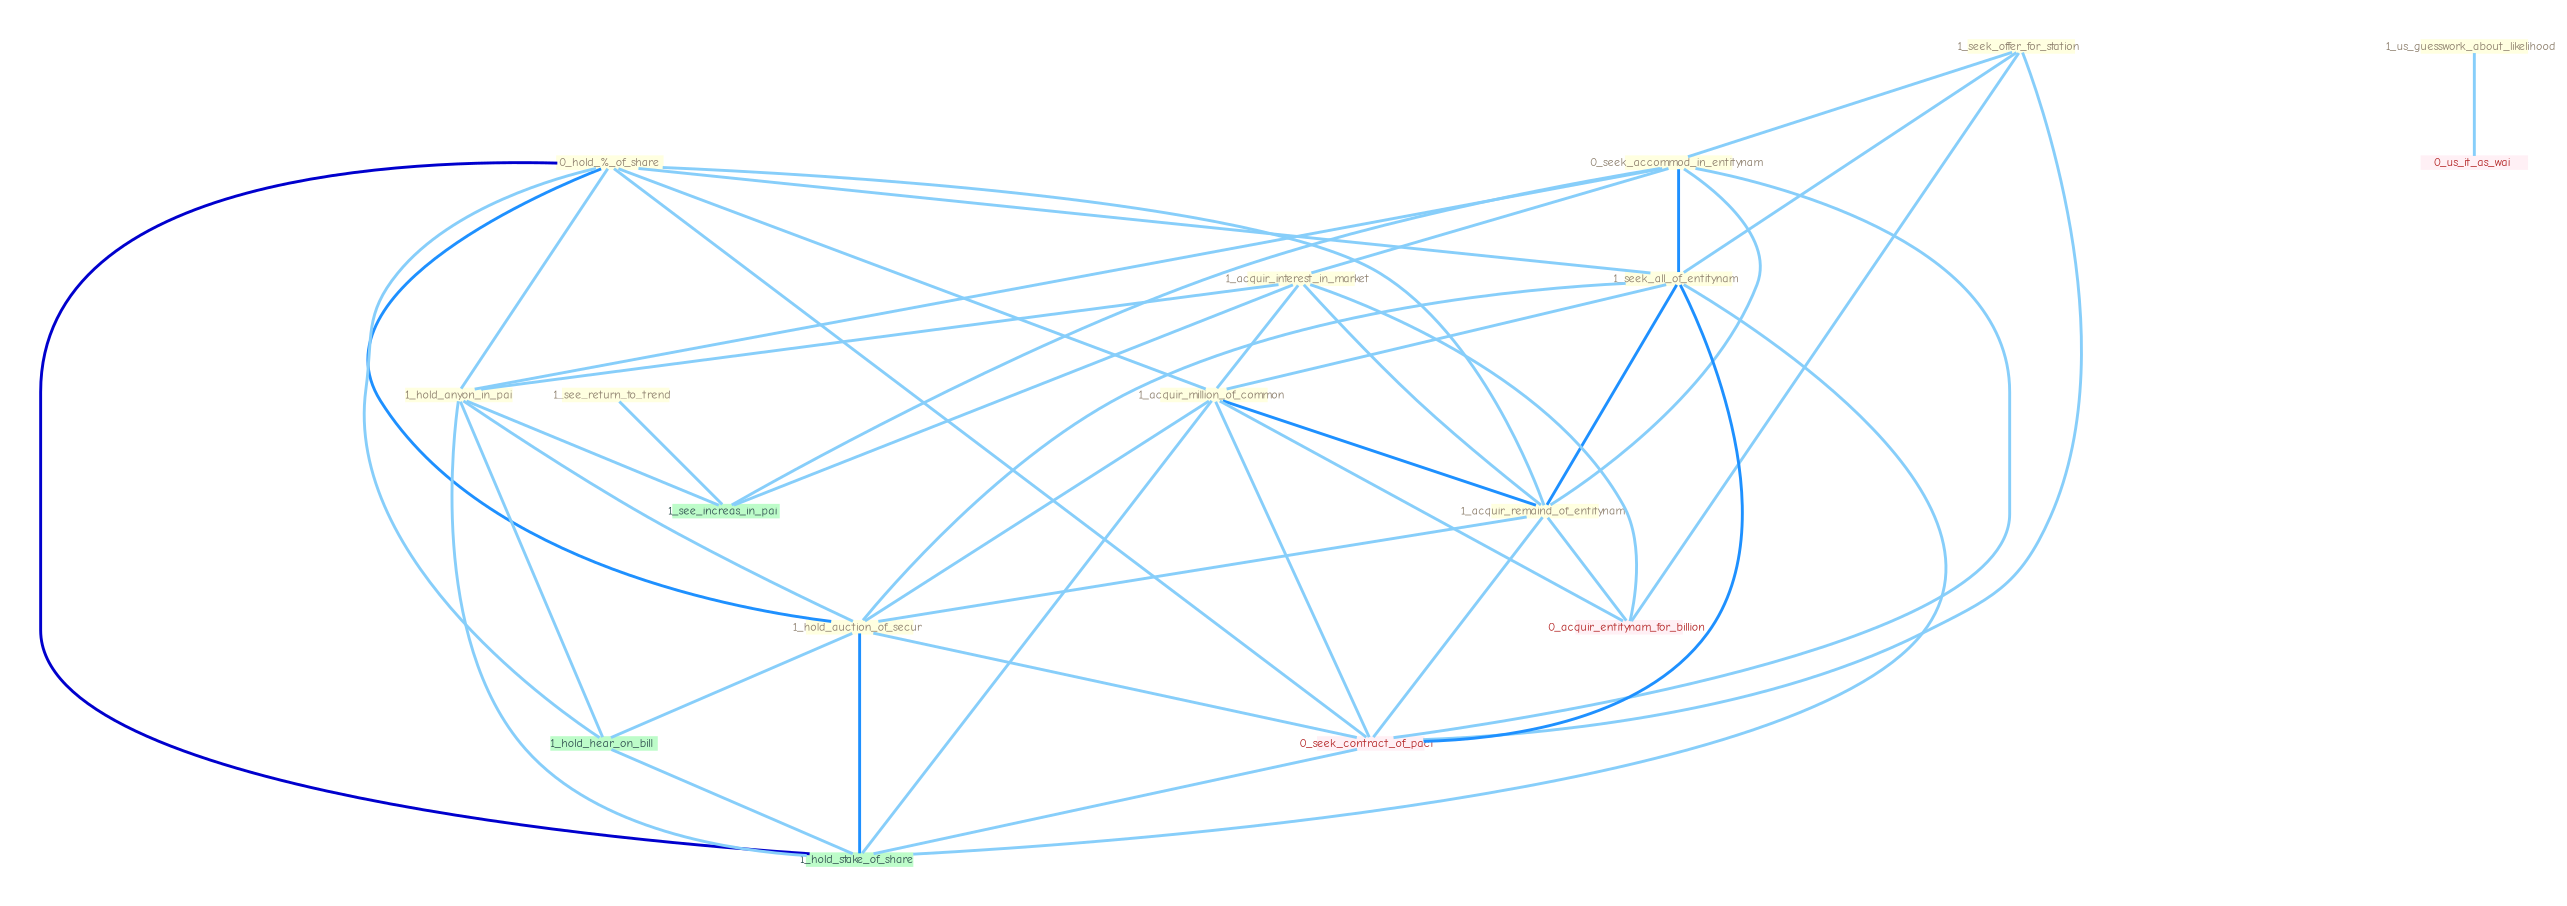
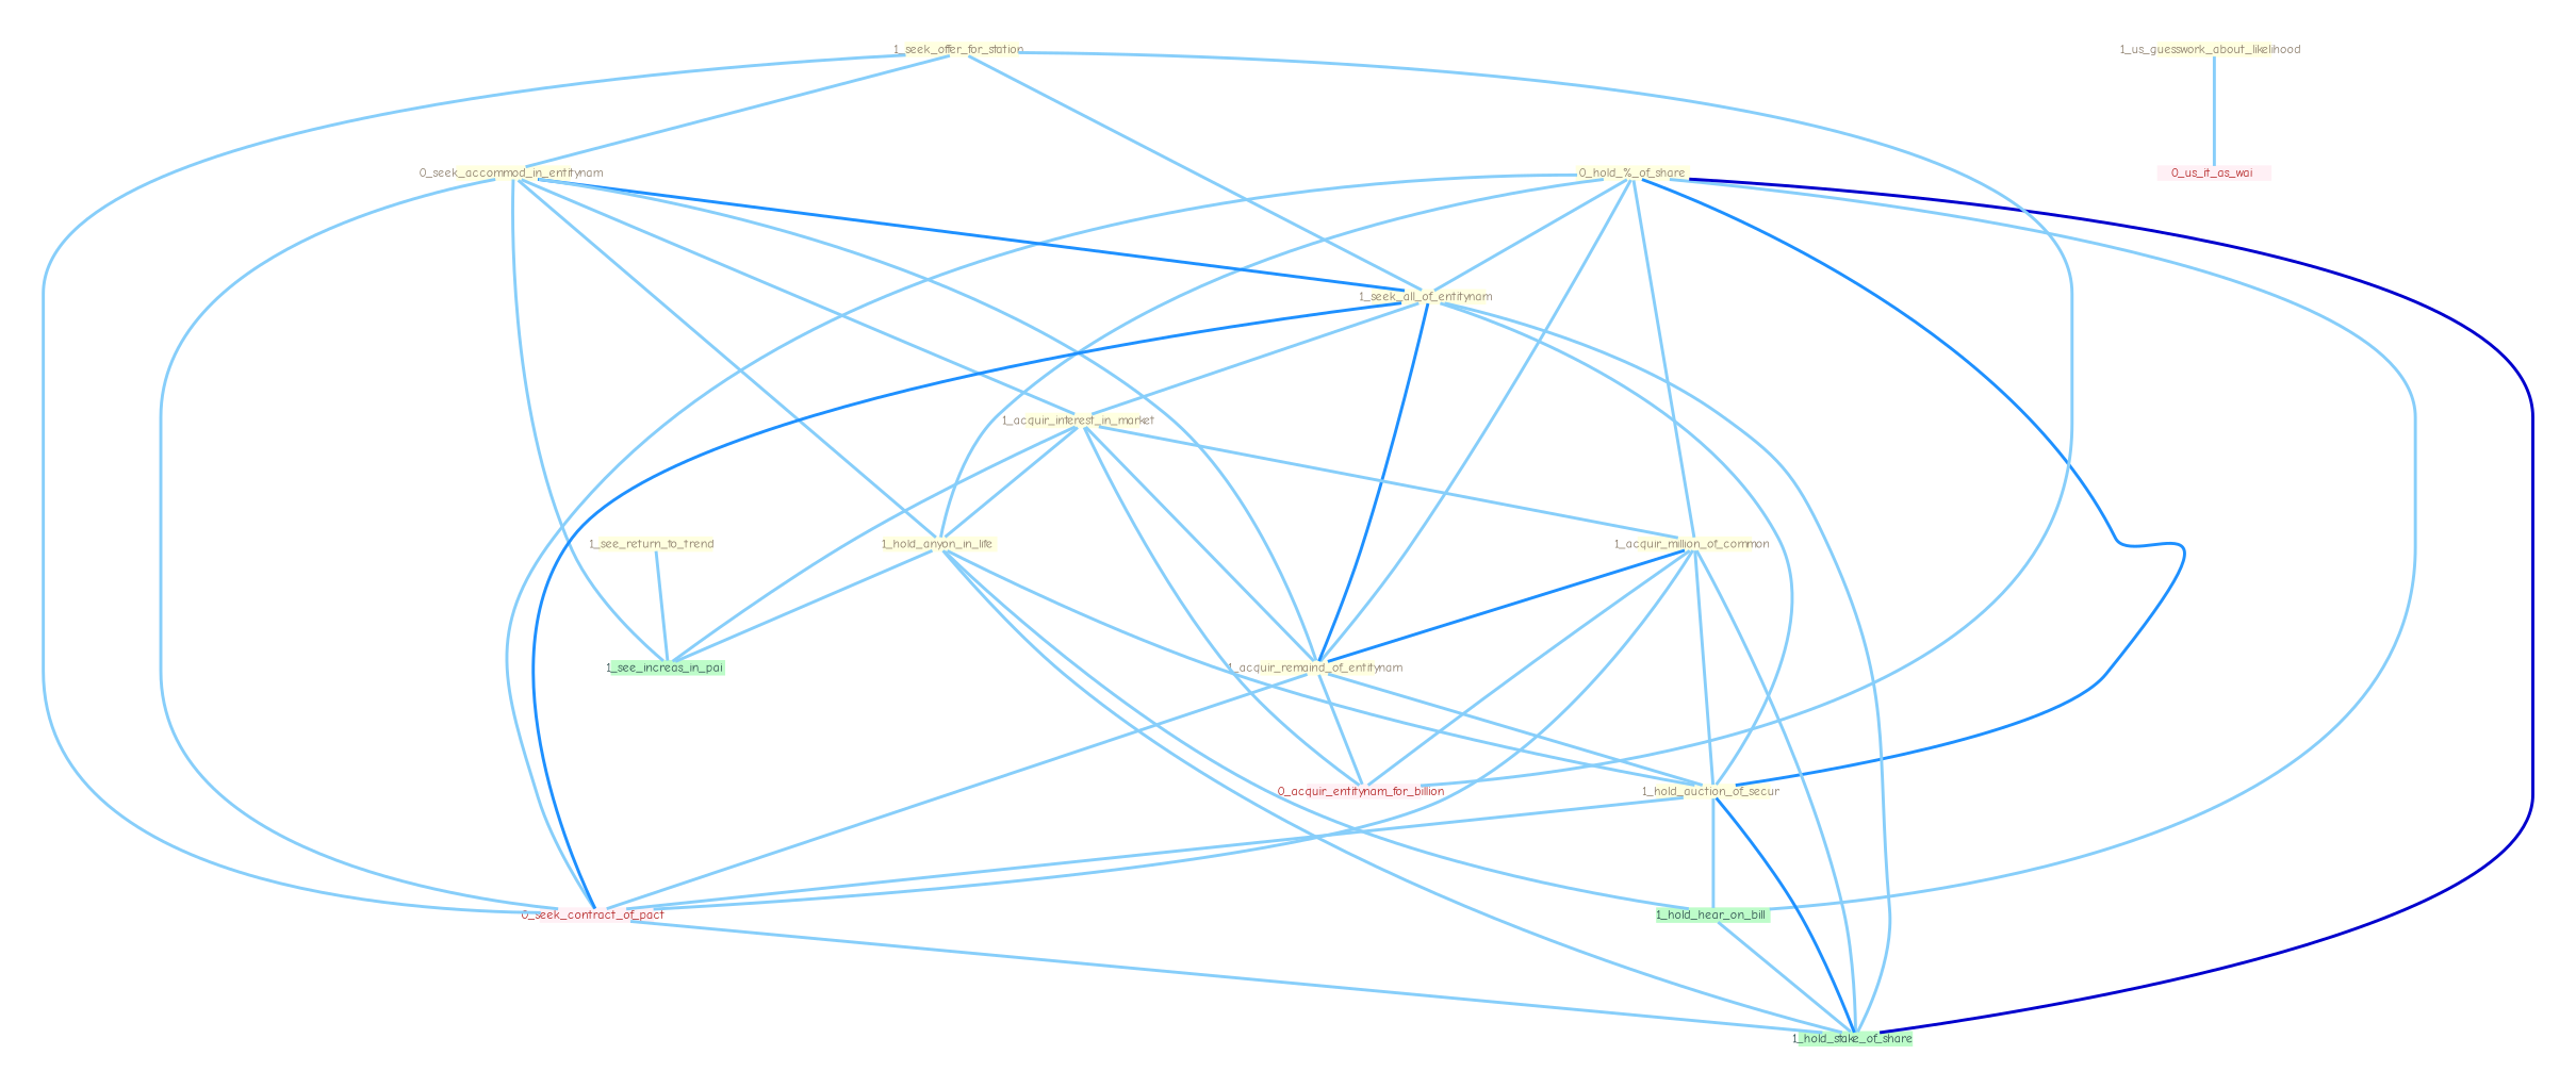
  graph {
    fontname="Comic Neue"
    node [color="#ffffe0" fixedsize=true fontcolor="#8b7d6b" fontname="Comic Neue" fontsize=4 shape=polygon style=filled]
    edge [color="#87cefa" fontname="Comic Neue" w=1]
    n1 [height=.06 label="0_hold_%_of_share" width=.5]
    "1_seek_offer_for_station " [height=.06 width=.5]
    "0_seek_accommod_in_entitynam " [height=.06 width=.5]
    "1_seek_all_of_entitynam " [height=.06 width=.5]
    "1_acquir_interest_in_market " [height=.06 width=.5]
    "1_acquir_million_of_common " [height=.06 width=.5]
    "1_see_return_to_trend " [height=.06 width=.5]
-   "1_hold_anyon_in_life " [height=.06 width=.5 label="1_hold_anyon_in_pai"]
+   "1_hold_anyon_in_life " [height=.06 width=.5]
    "1_acquir_remaind_of_entitynam " [height=.06 width=.5]
    "1_us_guesswork_about_likelihood " [height=.06 width=.5]
    "1_hold_auction_of_secur " [height=.06 width=.5]
    "0_seek_contract_of_pact " [color="#fff0f5" fontcolor="#b22222" height=.06 width=.5]
    "0_us_it_as_wai " [color="#fff0f5" fontcolor="#b22222" height=.06 width=.5]
    "0_acquir_entitynam_for_billion " [color="#fff0f5" fontcolor="#b22222" height=.06 width=.5]
    "1_hold_hear_on_bill " [color="#BDFCC9" fontcolor="#2f4f4f" height=.06 width=.5]
    "1_hold_stake_of_share " [color="#BDFCC9" fontcolor="#2f4f4f" height=.06 width=.5]
    "1_see_increas_in_pai " [color="#BDFCC9" fontcolor="#2f4f4f" height=.06 width=.5]
    subgraph sub_1 {
      n1
      "1_seek_offer_for_station "
      "0_seek_accommod_in_entitynam "
      "1_seek_all_of_entitynam "
      "1_acquir_interest_in_market "
      "1_acquir_million_of_common "
      "1_see_return_to_trend "
      "1_hold_anyon_in_life "
      "1_acquir_remaind_of_entitynam "
      "1_us_guesswork_about_likelihood "
      "1_hold_auction_of_secur "
    }
    subgraph sub_2 {
      "0_seek_contract_of_pact "
      "0_us_it_as_wai "
      "0_acquir_entitynam_for_billion "
    }
    n1 -- "1_seek_all_of_entitynam "
    n1 -- "1_acquir_million_of_common "
    n1 -- "1_hold_anyon_in_life "
    n1 -- "1_acquir_remaind_of_entitynam "
    n1 -- "1_hold_auction_of_secur " [color="#1e90ff" w=2]
    n1 -- "0_seek_contract_of_pact "
    n1 -- "1_hold_hear_on_bill "
    n1 -- "1_hold_stake_of_share " [color="#0000cd" w=3]
    "1_seek_offer_for_station " -- "0_seek_accommod_in_entitynam "
    "1_seek_offer_for_station " -- "1_seek_all_of_entitynam "
    "1_seek_offer_for_station " -- "0_seek_contract_of_pact "
    "1_seek_offer_for_station " -- "0_acquir_entitynam_for_billion "
    "0_seek_accommod_in_entitynam " -- "1_seek_all_of_entitynam " [color="#1e90ff" w=2]
    "0_seek_accommod_in_entitynam " -- "1_acquir_interest_in_market "
    "0_seek_accommod_in_entitynam " -- "1_hold_anyon_in_life "
    "0_seek_accommod_in_entitynam " -- "1_acquir_remaind_of_entitynam "
    "0_seek_accommod_in_entitynam " -- "0_seek_contract_of_pact "
    "0_seek_accommod_in_entitynam " -- "1_see_increas_in_pai "
-   "1_seek_all_of_entitynam " -- "1_acquir_million_of_common "
+   "1_seek_all_of_entitynam " -- "1_acquir_interest_in_market "
    "1_seek_all_of_entitynam " -- "1_acquir_remaind_of_entitynam " [color="#1e90ff" w=2]
    "1_seek_all_of_entitynam " -- "1_hold_auction_of_secur "
    "1_seek_all_of_entitynam " -- "0_seek_contract_of_pact " [color="#1e90ff" w=2]
    "1_seek_all_of_entitynam " -- "1_hold_stake_of_share "
    "1_acquir_interest_in_market " -- "1_acquir_million_of_common "
    "1_acquir_interest_in_market " -- "1_hold_anyon_in_life "
    "1_acquir_interest_in_market " -- "1_acquir_remaind_of_entitynam "
    "1_acquir_interest_in_market " -- "0_acquir_entitynam_for_billion "
    "1_acquir_interest_in_market " -- "1_see_increas_in_pai "
    "1_acquir_million_of_common " -- "1_acquir_remaind_of_entitynam " [color="#1e90ff" w=2]
    "1_acquir_million_of_common " -- "1_hold_auction_of_secur "
    "1_acquir_million_of_common " -- "0_seek_contract_of_pact "
    "1_acquir_million_of_common " -- "0_acquir_entitynam_for_billion "
    "1_acquir_million_of_common " -- "1_hold_stake_of_share "
    "1_see_return_to_trend " -- "1_see_increas_in_pai "
    "1_hold_anyon_in_life " -- "1_hold_auction_of_secur "
    "1_hold_anyon_in_life " -- "1_hold_hear_on_bill "
    "1_hold_anyon_in_life " -- "1_hold_stake_of_share "
    "1_hold_anyon_in_life " -- "1_see_increas_in_pai "
    "1_acquir_remaind_of_entitynam " -- "1_hold_auction_of_secur "
    "1_acquir_remaind_of_entitynam " -- "0_seek_contract_of_pact "
    "1_acquir_remaind_of_entitynam " -- "0_acquir_entitynam_for_billion "
    "1_us_guesswork_about_likelihood " -- "0_us_it_as_wai "
    "1_hold_auction_of_secur " -- "0_seek_contract_of_pact "
    "1_hold_auction_of_secur " -- "1_hold_hear_on_bill "
    "1_hold_auction_of_secur " -- "1_hold_stake_of_share " [color="#1e90ff" w=2]
    "0_seek_contract_of_pact " -- "1_hold_stake_of_share "
    "1_hold_hear_on_bill " -- "1_hold_stake_of_share "
  }
